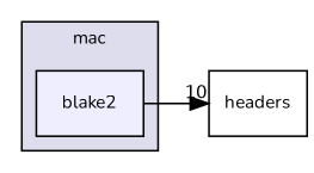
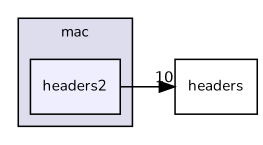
  digraph {
    compound=true
    rankdir=LR
    fontname=Nunito
    node [fontname=Nunito fontsize=10 shape=box]
-   n1 [fillcolor="#eeeeff" label=blake2 pencolor=black style=filled]
+   n1 [fillcolor="#eeeeff" label=headers2 pencolor=black style=filled]
    n2 [label=headers]
    subgraph cluster_1 {
      bgcolor="#ddddee"
      fontsize=10
      label=mac
      pencolor=black
      n1
    }
    n1 -> n2 [headlabel=10 labeldistance=1.5 labelfontname=Helvetica labelfontsize=10 fontname=Nunito]
  }
